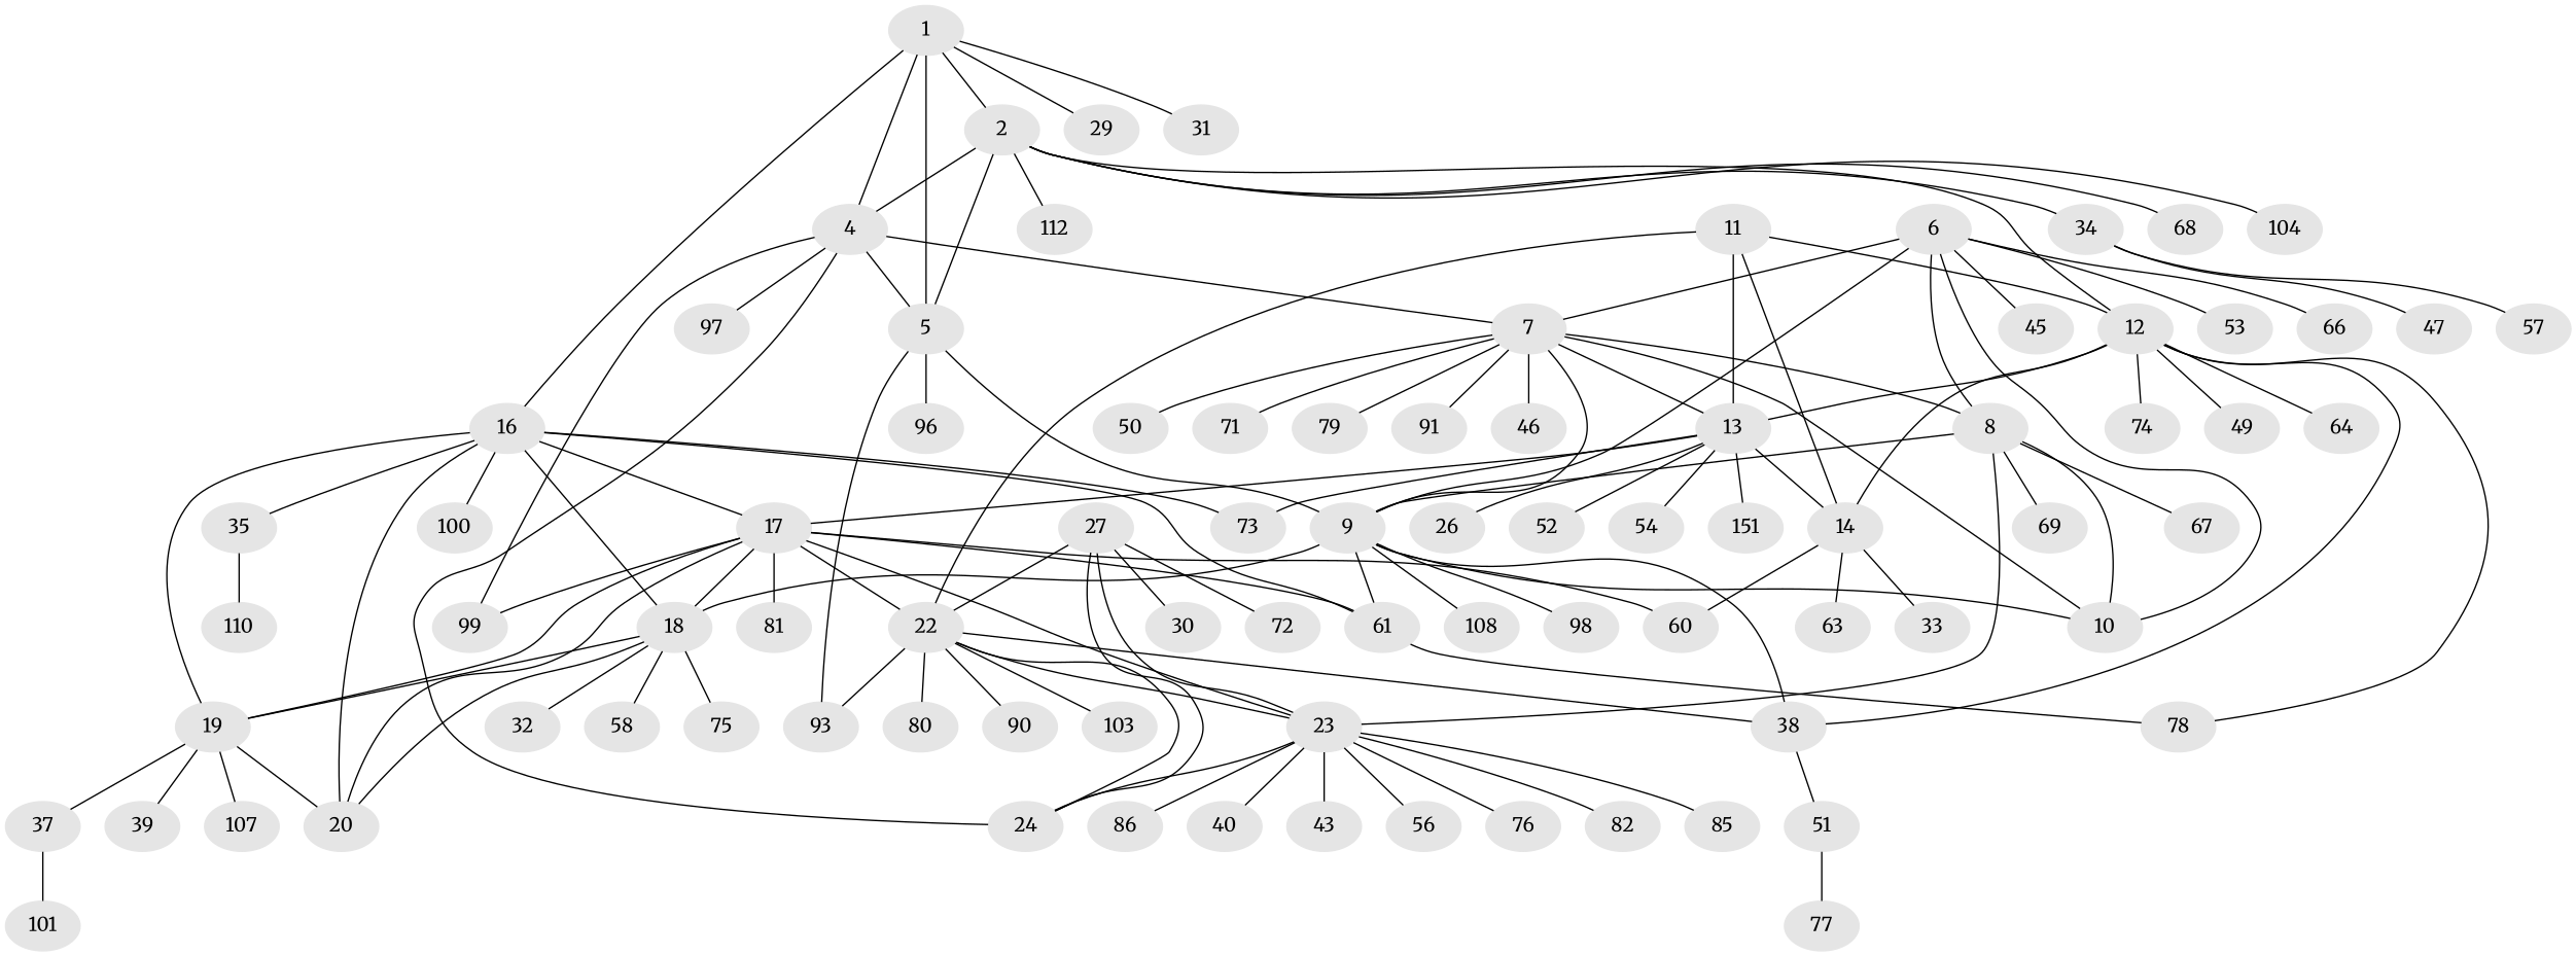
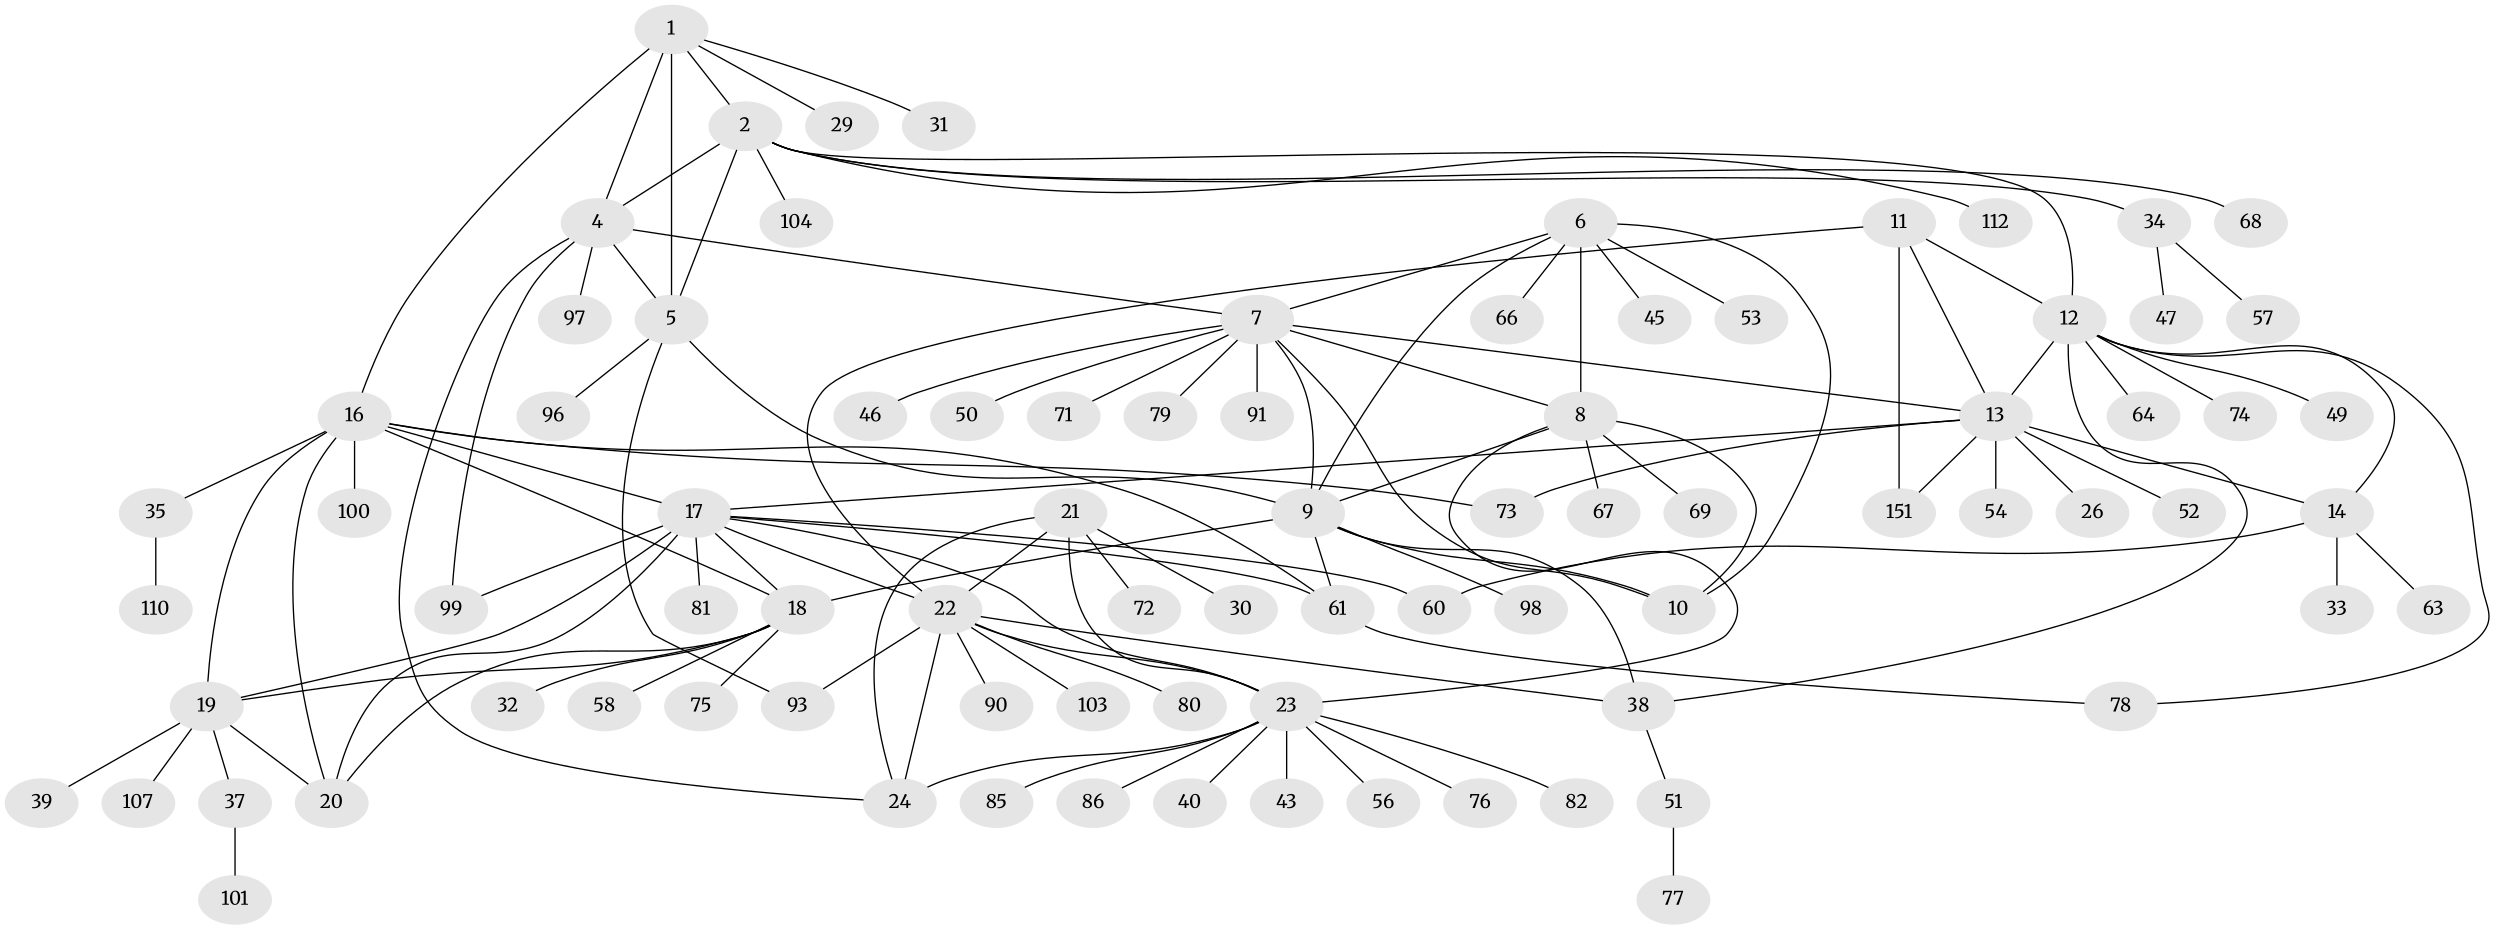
  graph {
    fontname=Merriweather
    node [color=gray90 fontname=Merriweather style=filled]
    edge [fontname=Merriweather]
    1 [super="+3"]
    2 [super="+114"]
    4 [super="+95"]
    5
    16 [super="+94"]
    29
    31 [super="+89"]
    12 [super="+70"]
    34 [super="+36"]
    68
    104
    112
    7 [super="+109"]
    24 [super="+55"]
    97
    99
    9 [super="+42"]
    93
    96
    18 [super="+41"]
    61
    17 [super="+113"]
    73
    19 [super="+65"]
    20
    35
    100
    13 [super="+15"]
    38 [super="+59"]
    14 [super="+27"]
    49
    64
    74
    78
    47
    57
    8
    10 [super="+92"]
    46
    50
    71
    79
    91
    98
-   108
    6 [super="+105"]
    45
    53
    66
    23 [super="+25"]
    67
    69
    26
    52 [super="+83"]
    54 [super="+87"]
    n56 [label=151]
    40
    43
    56 [super="+106"]
    76
    82 [super="+84"]
    85
    86
    32 [super="+88"]
    58
    75
    51
    11 [super="+44"]
    22 [super="+28"]
    33
    60
    63 [super="+102"]
    80
    90
    103
    81
    37
    39
    107
    110
    101
-   21 [super="+62" label=27]
+   21 [super="+62"]
    30
    72
    77
    1 -- 2 [weight=2]
    1 -- 4 [weight=2]
    1 -- 5 [weight=2]
    1 -- 16
    1 -- 29
    1 -- 31
    2 -- 4
    2 -- 5
    2 -- 12
    2 -- 34
    2 -- 68
    2 -- 104
    2 -- 112
    4 -- 5
    4 -- 7
    4 -- 24
    4 -- 97
    4 -- 99
    5 -- 9
    5 -- 93
    5 -- 96
    16 -- 18
    16 -- 61
    16 -- 17
    16 -- 73
    16 -- 19
    16 -- 20
    16 -- 35
    16 -- 100
    12 -- 13 [weight=2]
    12 -- 38
    12 -- 14
    12 -- 49
    12 -- 64
    12 -- 74
    12 -- 78
    34 -- 47
    34 -- 57
    7 -- 9
    7 -- 13
    7 -- 8
    7 -- 10
    7 -- 46
    7 -- 50
    7 -- 71
    7 -- 79
    7 -- 91
    9 -- 18
    9 -- 61
    9 -- 38
    9 -- 10
    9 -- 98
-   9 -- 108
    18 -- 19
    18 -- 20
    18 -- 32
    18 -- 58
    18 -- 75
    61 -- 78
    17 -- 99
    17 -- 18
    17 -- 61
    17 -- 19
    17 -- 20
    17 -- 23
    17 -- 22
    17 -- 60
    17 -- 81
    19 -- 20
    19 -- 37
    19 -- 39
    19 -- 107
    35 -- 110
    13 -- 17
    13 -- 73
    13 -- 14 [weight=2]
    13 -- 26
    13 -- 52
    13 -- 54
    13 -- n56
    38 -- 51
    14 -- 33
    14 -- 60
    14 -- 63
    8 -- 9
    8 -- 10
    8 -- 23
    8 -- 67
    8 -- 69
    6 -- 7
    6 -- 9
    6 -- 8
    6 -- 10
    6 -- 45
    6 -- 53
    6 -- 66
    23 -- 24 [weight=2]
    23 -- 40
    23 -- 43
    23 -- 56
    23 -- 76
    23 -- 82
    23 -- 85
    23 -- 86
    51 -- 77
    11 -- 12
    11 -- 13 [weight=2]
-   11 -- 14
+   11 -- n56
    11 -- 22
    22 -- 24
    22 -- 93
    22 -- 38
    22 -- 23 [weight=2]
    22 -- 80
    22 -- 90
    22 -- 103
    37 -- 101
    21 -- 24
    21 -- 23 [weight=2]
    21 -- 22
    21 -- 30
    21 -- 72
  }
